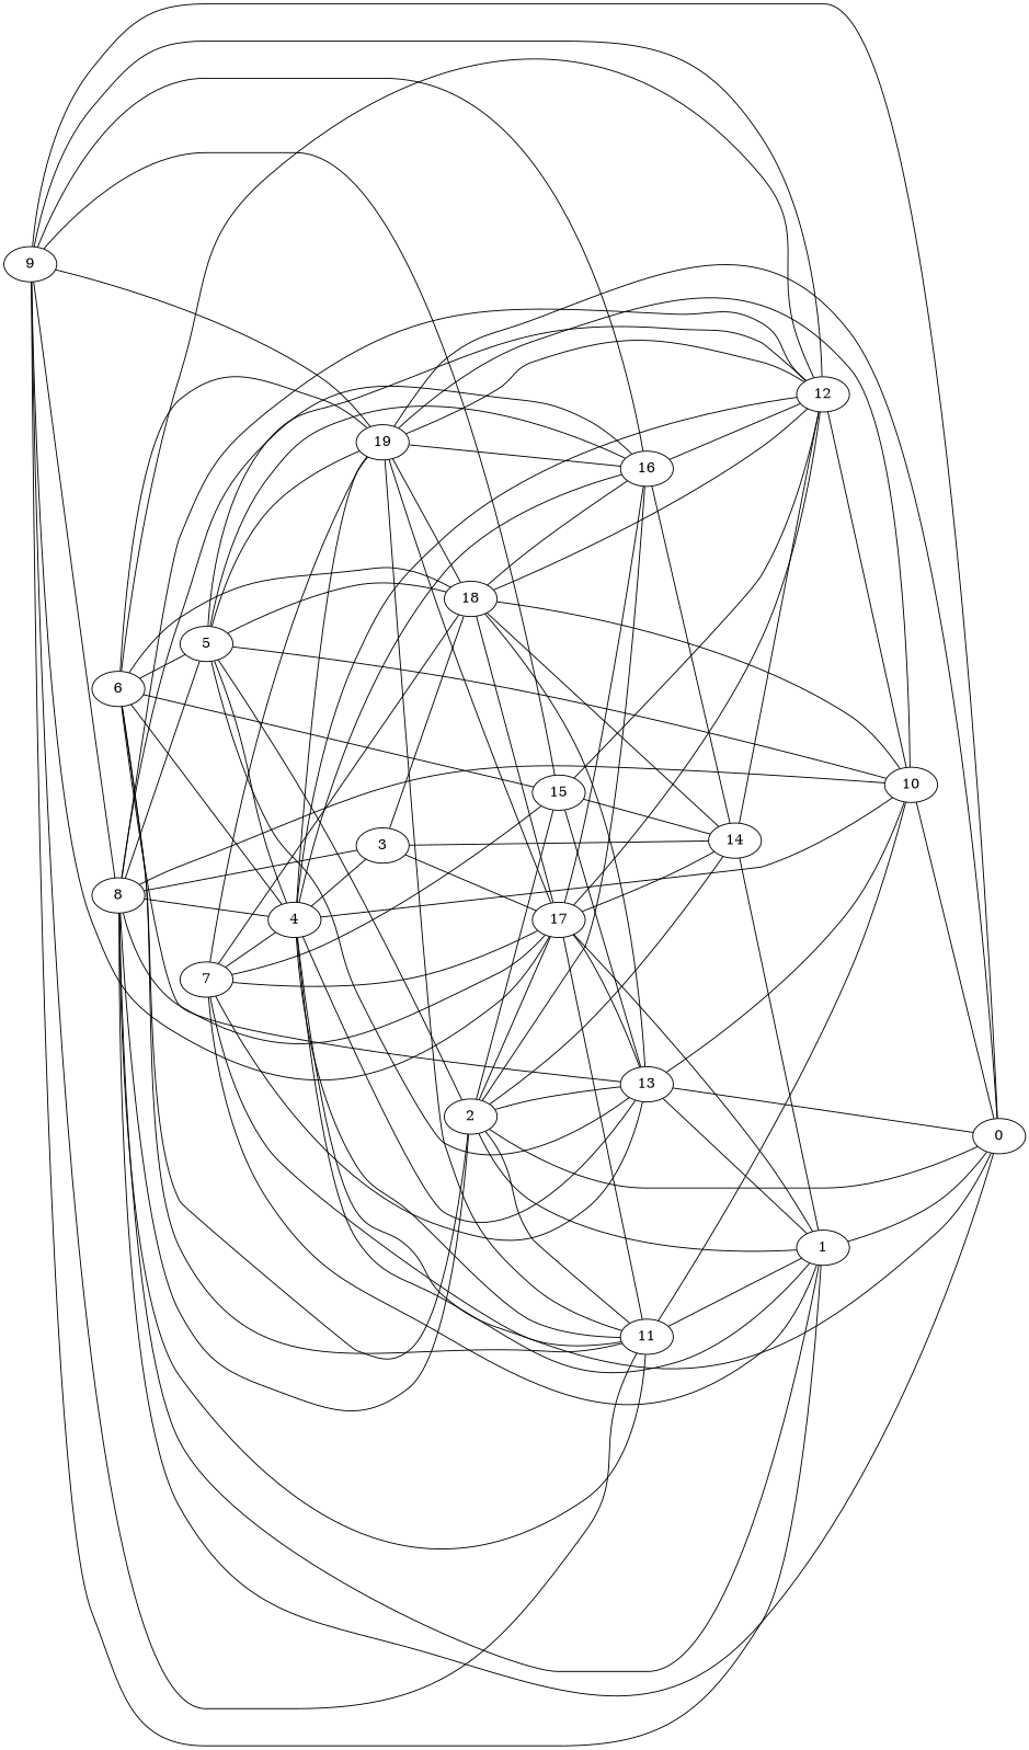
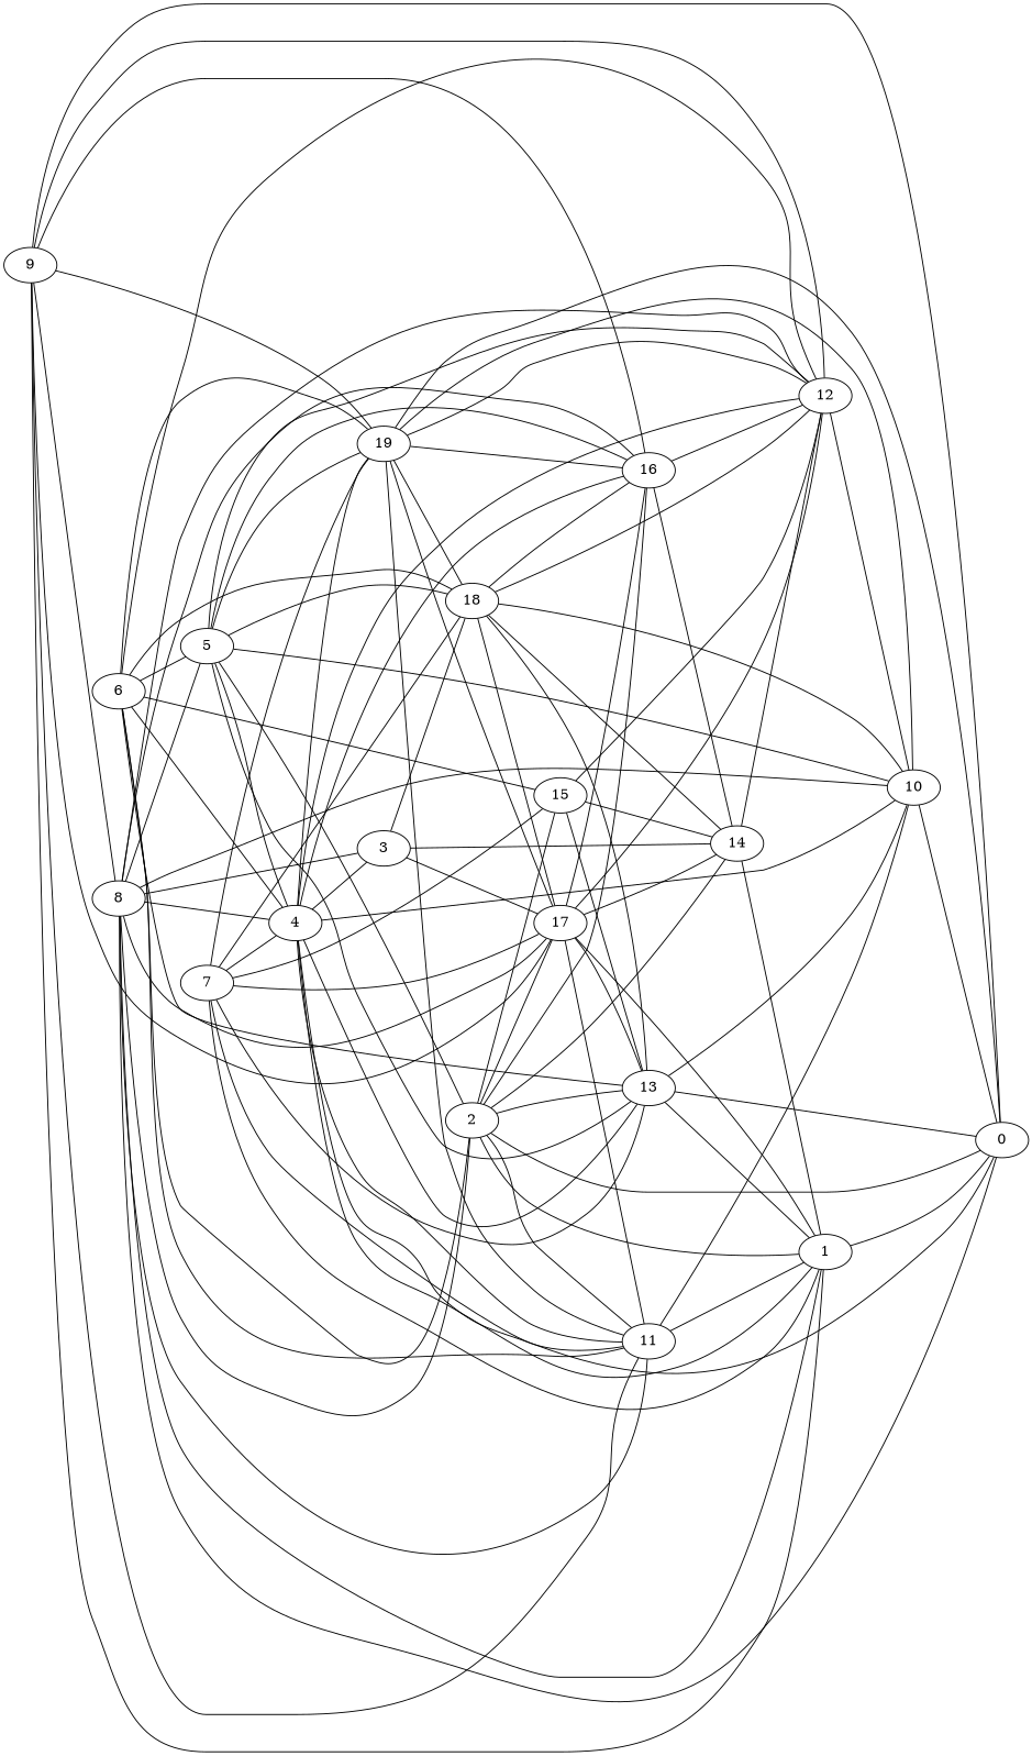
  digraph {
    rankdir=LR
    edge [color=black dir=none]
    5
    12
    13
    4
    1
    2
    19
    16
    10
    18
    0
    3
    11
    14
    17
    15
    8
    9
    7
    6
    subgraph sub_1 {
      5
      12
      13
      4
      1
      2
      19
      16
      10
      18
      0
      3
      11
      14
      17
      15
      8
      9
      7
      6
    }
    5 -> 12
    5 -> 13
    5 -> 4
    5 -> 2
    5 -> 19
    5 -> 16
    5 -> 10
    5 -> 18
    12 -> 10
    13 -> 1
    13 -> 10
    13 -> 0
    4 -> 12
    4 -> 13
    4 -> 1
    4 -> 19
    4 -> 16
    4 -> 10
    4 -> 0
    4 -> 3
    4 -> 11
    1 -> 0
    2 -> 13
    2 -> 1
    2 -> 16
    2 -> 0
    2 -> 11
    2 -> 14
    2 -> 17
    2 -> 15
    19 -> 12
    19 -> 16
    19 -> 10
    19 -> 18
    19 -> 0
    19 -> 11
    19 -> 17
    16 -> 12
    16 -> 14
    10 -> 0
    18 -> 12
    18 -> 13
    18 -> 16
    18 -> 10
    18 -> 14
    18 -> 17
    3 -> 18
    3 -> 14
    3 -> 17
    11 -> 1
    11 -> 10
    14 -> 12
    14 -> 1
    17 -> 12
    17 -> 13
    17 -> 1
    17 -> 16
    17 -> 11
    17 -> 14
    15 -> 12
    15 -> 13
    15 -> 14
    8 -> 5
    8 -> 12
    8 -> 4
    8 -> 1
    8 -> 2
    8 -> 16
    8 -> 10
    8 -> 0
    8 -> 3
    8 -> 11
    8 -> 17
    9 -> 12
    9 -> 1
    9 -> 19
    9 -> 16
    9 -> 0
    9 -> 11
    9 -> 17
-   9 -> 15
    9 -> 8
    7 -> 13
    7 -> 4
    7 -> 1
    7 -> 19
    7 -> 18
    7 -> 11
    7 -> 17
    7 -> 15
    6 -> 5
    6 -> 12
    6 -> 13
    6 -> 4
    6 -> 2
    6 -> 19
    6 -> 18
    6 -> 11
    6 -> 15
  }
